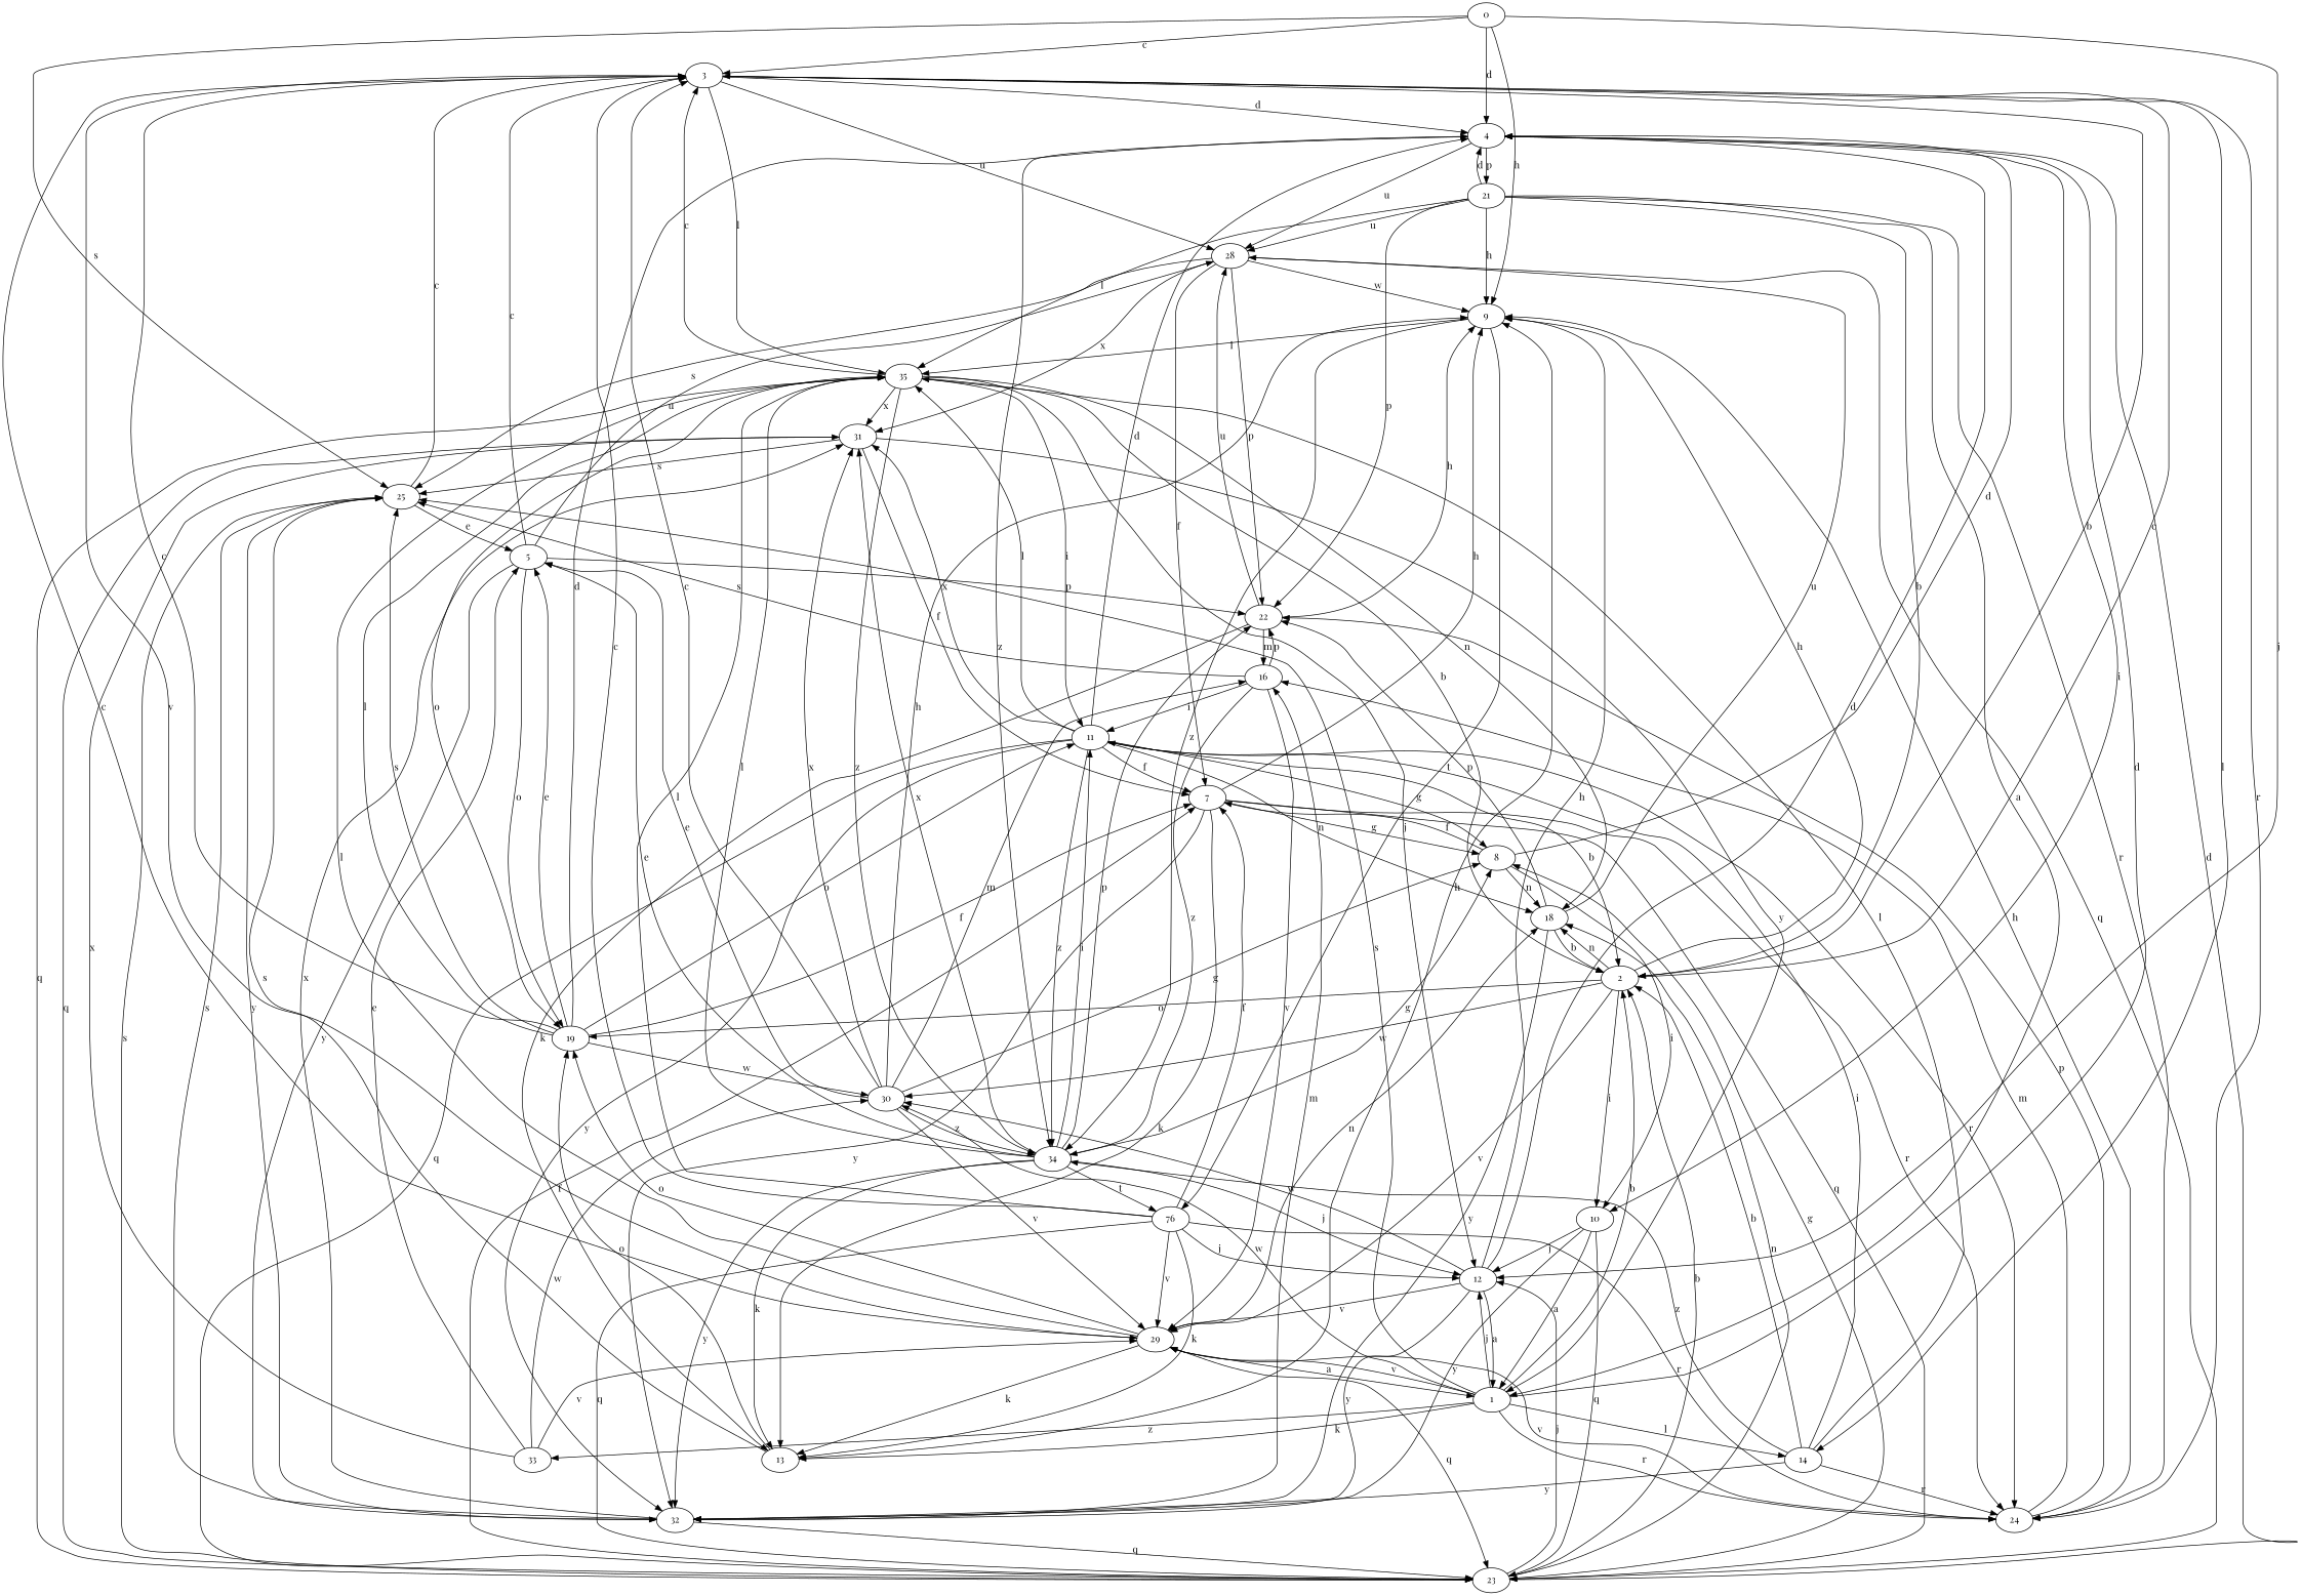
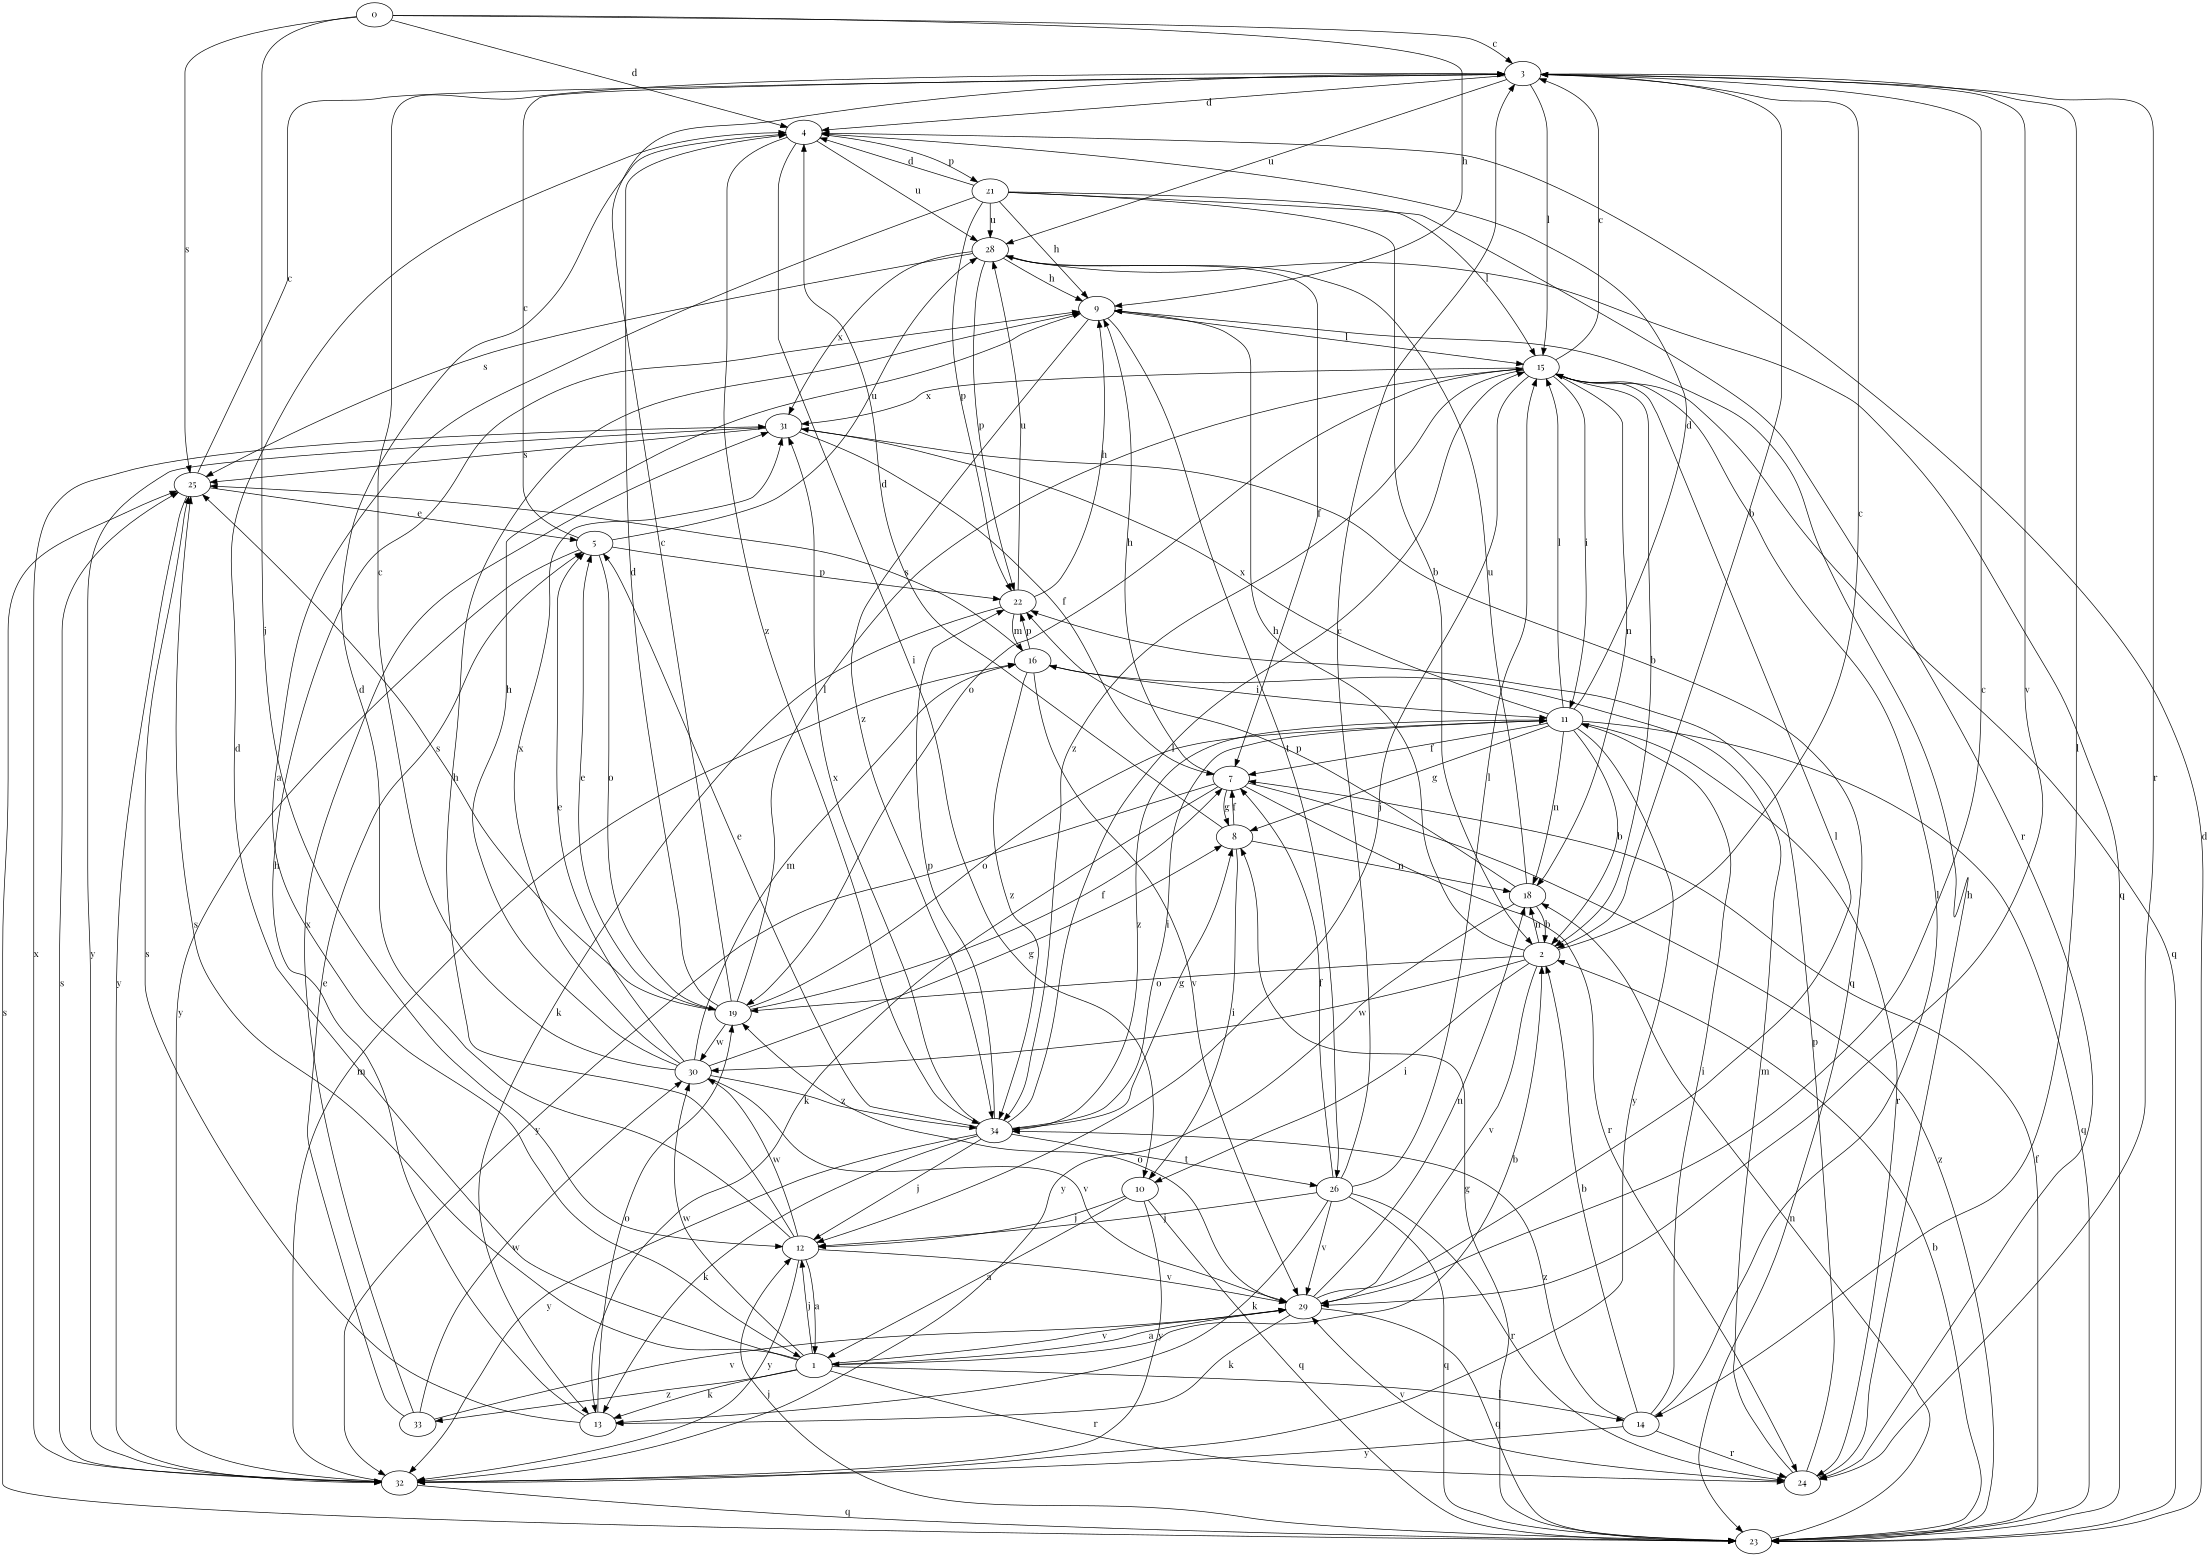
  strict digraph {
    fontname="Playfair Display"
    node [fontname="Playfair Display"]
    edge [fontname="Playfair Display"]
    0
    3
    4
    9
    12
    25
    2
    14
    24
    29
-   15 [label=35]
+   15
    28
    10
    21
    34
-   26 [label=76]
+   26
    1
    30
    32
    5
    33
    13
    18
    19
    11
    22
    16
    23
    8
    31
    7
    0 -> 3 [label=c]
    0 -> 4 [label=d]
    0 -> 9 [label=h]
    0 -> 12 [label=j]
    0 -> 25 [label=s]
    3 -> 4 [label=d]
    3 -> 2 [label=b]
    3 -> 14 [label=l]
    3 -> 24 [label=r]
    3 -> 29 [label=v]
    3 -> 15 [label=l]
    3 -> 28 [label=u]
    4 -> 28 [label=u]
    4 -> 10 [label=i]
    4 -> 21 [label=p]
    4 -> 34 [label=z]
    9 -> 15 [label=l]
    9 -> 34 [label=z]
    9 -> 26 [label=t]
    12 -> 4 [label=d]
    12 -> 9 [label=h]
    12 -> 29 [label=v]
    12 -> 1 [label=a]
    12 -> 30 [label=w]
    12 -> 32 [label=y]
    25 -> 3 [label=c]
    25 -> 32 [label=y]
    25 -> 5 [label=e]
    2 -> 3 [label=c]
    2 -> 9 [label=h]
    2 -> 29 [label=v]
    2 -> 10 [label=i]
    2 -> 30 [label=w]
    2 -> 18 [label=n]
    2 -> 19 [label=o]
    14 -> 2 [label=b]
    14 -> 24 [label=r]
    14 -> 15 [label=l]
    14 -> 34 [label=z]
    14 -> 32 [label=y]
    14 -> 11 [label=i]
    24 -> 9 [label=h]
    24 -> 29 [label=v]
    24 -> 22 [label=p]
    24 -> 16 [label=m]
    29 -> 3 [label=c]
    29 -> 15 [label=l]
    29 -> 1 [label=a]
    29 -> 13 [label=k]
    29 -> 18 [label=n]
    29 -> 19 [label=o]
    29 -> 23 [label=q]
    15 -> 3 [label=c]
    15 -> 12 [label=j]
    15 -> 2 [label=b]
    15 -> 34 [label=z]
    15 -> 18 [label=n]
    15 -> 19 [label=o]
    15 -> 11 [label=i]
    15 -> 23 [label=q]
    15 -> 31 [label=x]
-   28 -> 9 [label=w]
+   28 -> 9 [label=h]
    28 -> 25 [label=s]
    28 -> 22 [label=p]
    28 -> 23 [label=q]
    28 -> 31 [label=x]
    28 -> 7 [label=f]
    10 -> 12 [label=j]
    10 -> 1 [label=a]
    10 -> 32 [label=y]
    10 -> 23 [label=q]
    21 -> 4 [label=d]
    21 -> 9 [label=h]
    21 -> 2 [label=b]
    21 -> 24 [label=r]
    21 -> 15 [label=l]
    21 -> 28 [label=u]
    21 -> 1 [label=a]
    21 -> 22 [label=p]
    34 -> 12 [label=j]
    34 -> 15 [label=l]
    34 -> 26 [label=t]
    34 -> 32 [label=y]
    34 -> 5 [label=e]
    34 -> 13 [label=k]
    34 -> 11 [label=i]
    34 -> 22 [label=p]
    34 -> 8 [label=g]
    34 -> 31 [label=x]
    26 -> 3 [label=c]
    26 -> 12 [label=j]
    26 -> 24 [label=r]
    26 -> 29 [label=v]
    26 -> 15 [label=l]
    26 -> 13 [label=k]
    26 -> 23 [label=q]
    26 -> 7 [label=f]
    1 -> 4 [label=d]
    1 -> 12 [label=j]
    1 -> 25 [label=s]
    1 -> 2 [label=b]
    1 -> 14 [label=l]
    1 -> 24 [label=r]
    1 -> 29 [label=v]
    1 -> 30 [label=w]
    1 -> 33 [label=z]
    1 -> 13 [label=k]
    30 -> 3 [label=c]
    30 -> 9 [label=h]
    30 -> 29 [label=v]
    30 -> 34 [label=z]
    30 -> 5 [label=e]
    30 -> 16 [label=m]
    30 -> 8 [label=g]
    30 -> 31 [label=x]
    32 -> 25 [label=s]
    32 -> 16 [label=m]
    32 -> 23 [label=q]
    32 -> 31 [label=x]
    5 -> 3 [label=c]
    5 -> 28 [label=u]
    5 -> 32 [label=y]
    5 -> 19 [label=o]
    5 -> 22 [label=p]
    33 -> 29 [label=v]
    33 -> 30 [label=w]
    33 -> 5 [label=e]
    33 -> 31 [label=x]
    13 -> 9 [label=h]
    13 -> 25 [label=s]
    13 -> 19 [label=o]
    18 -> 2 [label=b]
    18 -> 28 [label=u]
    18 -> 32 [label=y]
    18 -> 22 [label=p]
    19 -> 3 [label=c]
    19 -> 4 [label=d]
    19 -> 25 [label=s]
    19 -> 15 [label=l]
    19 -> 30 [label=w]
    19 -> 5 [label=e]
    19 -> 11 [label=o]
    19 -> 7 [label=f]
    11 -> 4 [label=d]
    11 -> 2 [label=b]
    11 -> 24 [label=r]
    11 -> 15 [label=l]
    11 -> 34 [label=z]
    11 -> 32 [label=y]
    11 -> 18 [label=n]
    11 -> 23 [label=q]
    11 -> 8 [label=g]
    11 -> 31 [label=x]
    11 -> 7 [label=f]
    22 -> 9 [label=h]
    22 -> 28 [label=u]
    22 -> 13 [label=k]
    22 -> 16 [label=m]
    16 -> 25 [label=s]
    16 -> 29 [label=v]
    16 -> 34 [label=z]
    16 -> 11 [label=i]
    16 -> 22 [label=p]
    23 -> 4 [label=d]
    23 -> 12 [label=j]
    23 -> 25 [label=s]
    23 -> 2 [label=b]
    23 -> 18 [label=n]
    23 -> 8 [label=g]
    23 -> 7 [label=f]
    8 -> 4 [label=d]
    8 -> 10 [label=i]
    8 -> 18 [label=n]
    8 -> 7 [label=f]
    31 -> 25 [label=s]
-   31 -> 1 [label=y]
+   31 -> 32 [label=y]
    31 -> 23 [label=q]
    31 -> 7 [label=f]
    7 -> 9 [label=h]
    7 -> 24 [label=r]
    7 -> 32 [label=y]
    7 -> 13 [label=k]
-   7 -> 23 [label=q]
+   7 -> 23 [label=z]
    7 -> 8 [label=g]
  }
